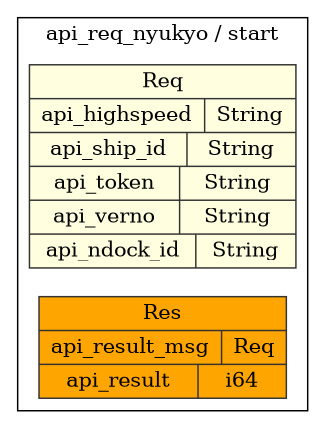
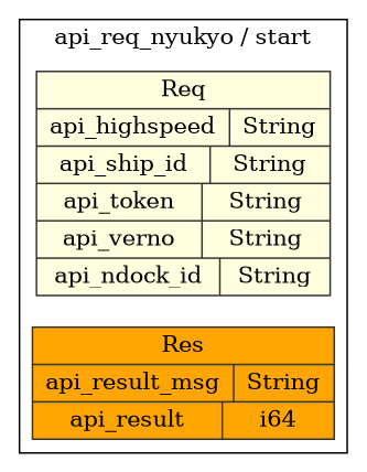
  digraph {
    rankdir=LR
    node [color=gray20 shape=record style="solid,filled"]
    n1 [label="<Req> Req  | { api_highspeed | <api_highspeed> String } | { api_ship_id | <api_ship_id> String } | { api_token | <api_token> String } | { api_verno | <api_verno> String } | { api_ndock_id | <api_ndock_id> String }" fillcolor=lightyellow]
-   n2 [label="<Res> Res  | { api_result_msg | <api_result_msg> Req } | { api_result | <api_result> i64 }" fillcolor=orange]
+   n2 [label="<Res> Res  | { api_result_msg | <api_result_msg> String } | { api_result | <api_result> i64 }" fillcolor=orange]
    subgraph cluster_1 {
      label="api_req_nyukyo / start"
      n1
      n2
    }
  }
